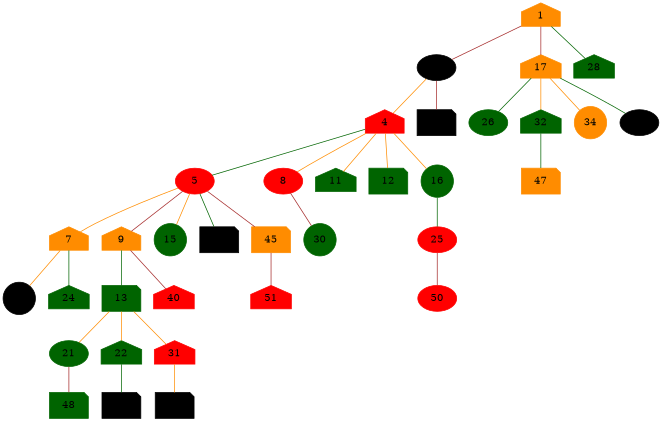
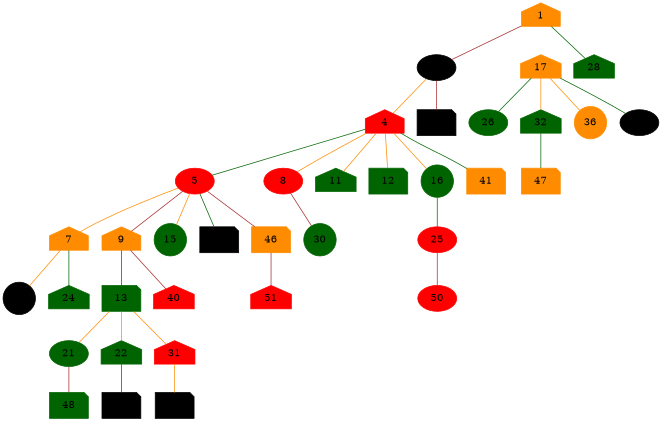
  graph {
    node [color=darkgreen shape=house style=filled]
    edge [color=darkorange]
    1 [color=darkorange super="+53"]
    2 [color=black shape=ellipse super="+3"]
    17 [color=darkorange super="+23"]
    28
    4 [color=red super="+6"]
    10 [color=black shape=note]
    26 [shape=ellipse]
    32 [super="+35"]
-   36 [color=darkorange shape=circle label=34]
+   36 [color=darkorange shape=circle]
    37 [color=black shape=ellipse]
    5 [color=red shape=ellipse super="+38"]
    8 [color=red shape=ellipse super="+20"]
    11
    12 [shape=note super="+18"]
    16 [shape=circle]
+   41 [color=darkorange shape=note super="+49"]
    7 [color=darkorange super="+45"]
    9 [color=darkorange super="+27"]
    15 [shape=circle]
    42 [color=black shape=note]
-   46 [color=darkorange shape=note label=45]
+   46 [color=darkorange shape=note]
    30 [shape=circle super="+33"]
    25 [color=red shape=ellipse super="+29"]
    14 [color=black shape=circle super="+47"]
    24
    13 [shape=note super="+19"]
    40 [color=red]
    51 [color=red]
    21 [shape=ellipse super="+39"]
    22
    31 [color=red]
    48 [shape=note]
    54 [color=black shape=note]
    43 [color=black shape=note]
    50 [color=red shape=ellipse super="+52"]
    n36 [color=darkorange label=47 shape=note]
    1 -- 2 [color=brown]
-   1 -- 17 [color=brown]
    1 -- 28 [color=darkgreen]
    2 -- 4
    2 -- 10 [color=brown]
    17 -- 26 [color=darkgreen]
    17 -- 32
    17 -- 36
    17 -- 37 [color=darkgreen]
    4 -- 5 [color=darkgreen]
    4 -- 8
    4 -- 11
    4 -- 12
    4 -- 16
+   4 -- 41 [color=darkgreen]
    32 -- n36 [color=darkgreen]
    5 -- 7
    5 -- 9 [color=brown]
    5 -- 15
    5 -- 42 [color=darkgreen]
    5 -- 46 [color=brown]
    8 -- 30 [color=brown]
    16 -- 25 [color=darkgreen]
    7 -- 14
    7 -- 24 [color=darkgreen]
    9 -- 13 [color=darkgreen]
    9 -- 40 [color=brown]
    46 -- 51 [color=brown]
    25 -- 50 [color=brown]
    13 -- 21
    13 -- 22
    13 -- 31
    21 -- 48 [color=brown]
    22 -- 54 [color=darkgreen]
    31 -- 43
  }
